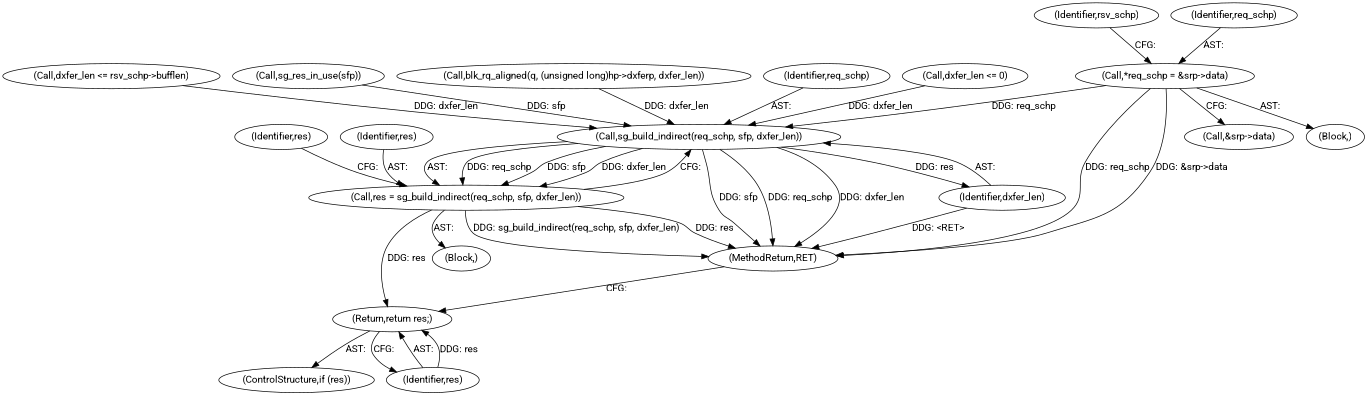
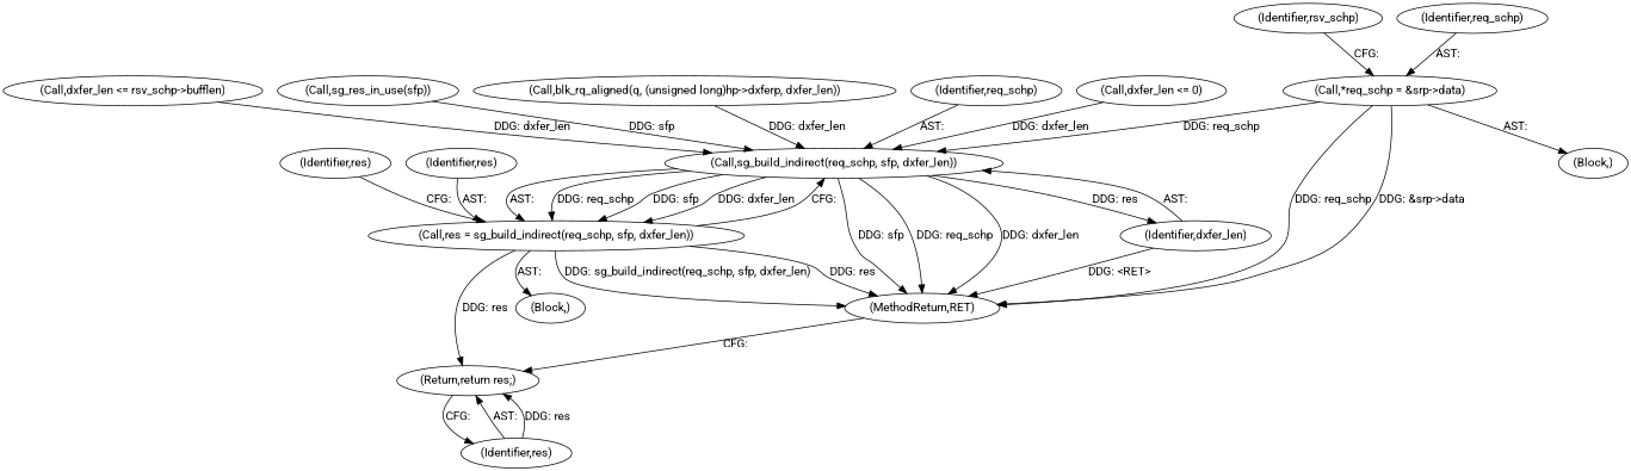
  digraph {
    fontname=Roboto
    node [fontname=Roboto]
    edge [fontname=Roboto]
    n1 [label="(Call,*req_schp = &srp->data)"]
    n2 [label="(Call,sg_build_indirect(req_schp, sfp, dxfer_len))"]
    n3 [label="(MethodReturn,RET)"]
-   n4 [label="(Call,&srp->data)"]
    n5 [label="(Block,)"]
    n6 [label="(Call,res = sg_build_indirect(req_schp, sfp, dxfer_len))"]
    n7 [label="(Identifier,dxfer_len)"]
    n8 [label="(Return,return res;)"]
    n9 [label="(Block,)"]
-   n10 [label="(ControlStructure,if (res))"]
    n11 [label="(Identifier,res)"]
    n12 [label="(Call,dxfer_len <= rsv_schp->bufflen)"]
    n13 [label="(Identifier,res)"]
    n14 [label="(Identifier,res)"]
    n15 [label="(Call,sg_res_in_use(sfp))"]
    n16 [label="(Identifier,rsv_schp)"]
    n17 [label="(Call,blk_rq_aligned(q, (unsigned long)hp->dxferp, dxfer_len))"]
    n18 [label="(Identifier,req_schp)"]
    n19 [label="(Identifier,req_schp)"]
    n20 [label="(Call,dxfer_len <= 0)"]
    n1 -> n2 [label="DDG: req_schp"]
    n1 -> n3 [label="DDG: req_schp"]
    n1 -> n3 [label="DDG: &srp->data"]
-   n1 -> n4 [label="CFG: "]
    n1 -> n5 [label="AST: "]
    n2 -> n3 [label="DDG: sfp"]
    n2 -> n3 [label="DDG: req_schp"]
    n2 -> n3 [label="DDG: dxfer_len"]
    n2 -> n6 [label="AST: "]
    n2 -> n6 [label="DDG: req_schp"]
    n2 -> n6 [label="DDG: sfp"]
    n2 -> n6 [label="DDG: dxfer_len"]
    n2 -> n7 [label="DDG: res"]
    n3 -> n8 [label="CFG: "]
    n6 -> n2 [label="CFG: "]
    n6 -> n3 [label="DDG: sg_build_indirect(req_schp, sfp, dxfer_len)"]
    n6 -> n3 [label="DDG: res"]
    n6 -> n8 [label="DDG: res"]
    n6 -> n9 [label="AST: "]
    n7 -> n2 [label="AST: "]
    n7 -> n3 [label="DDG: <RET>"]
-   n8 -> n10 [label="AST: "]
    n8 -> n11 [label="CFG: "]
    n11 -> n8 [label="AST: "]
    n11 -> n8 [label="DDG: res"]
    n12 -> n2 [label="DDG: dxfer_len"]
    n13 -> n6 [label="CFG: "]
    n14 -> n6 [label="AST: "]
    n15 -> n2 [label="DDG: sfp"]
    n16 -> n1 [label="CFG: "]
    n17 -> n2 [label="DDG: dxfer_len"]
    n18 -> n1 [label="AST: "]
    n19 -> n2 [label="AST: "]
    n20 -> n2 [label="DDG: dxfer_len"]
  }
